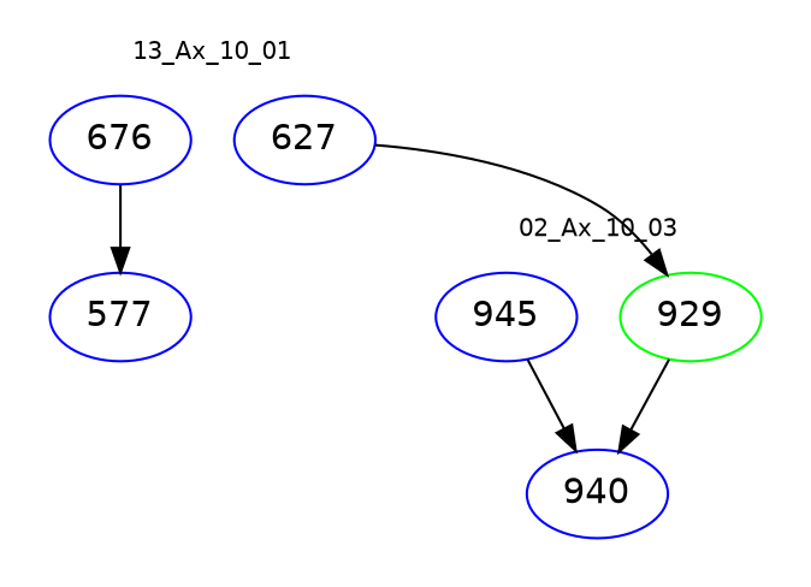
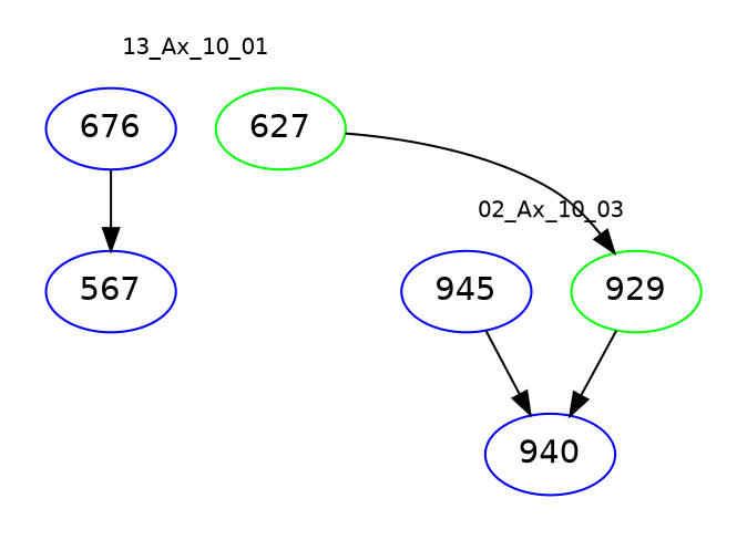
  digraph {
    fontname="DejaVu Sans"
    node [color=blue fontname="DejaVu Sans"]
    edge [color=black fontname="DejaVu Sans"]
-   n1 [label=627]
+   n1 [color=green label=627]
    n2 [label=676]
-   n3 [label=577]
+   n3 [label=567]
    n4 [color=green label=929]
    n5 [label=940]
    n6 [label=945]
    subgraph cluster_1 {
      color=white
      fontsize=10
      label="13_Ax_10_01"
      n1
      n2
      n3
    }
    subgraph cluster_2 {
      color=white
      fontsize=10
      label="02_Ax_10_03"
      n4
      n5
      n6
    }
    n1 -> n4
    n2 -> n3
    n4 -> n5
    n6 -> n5
  }
